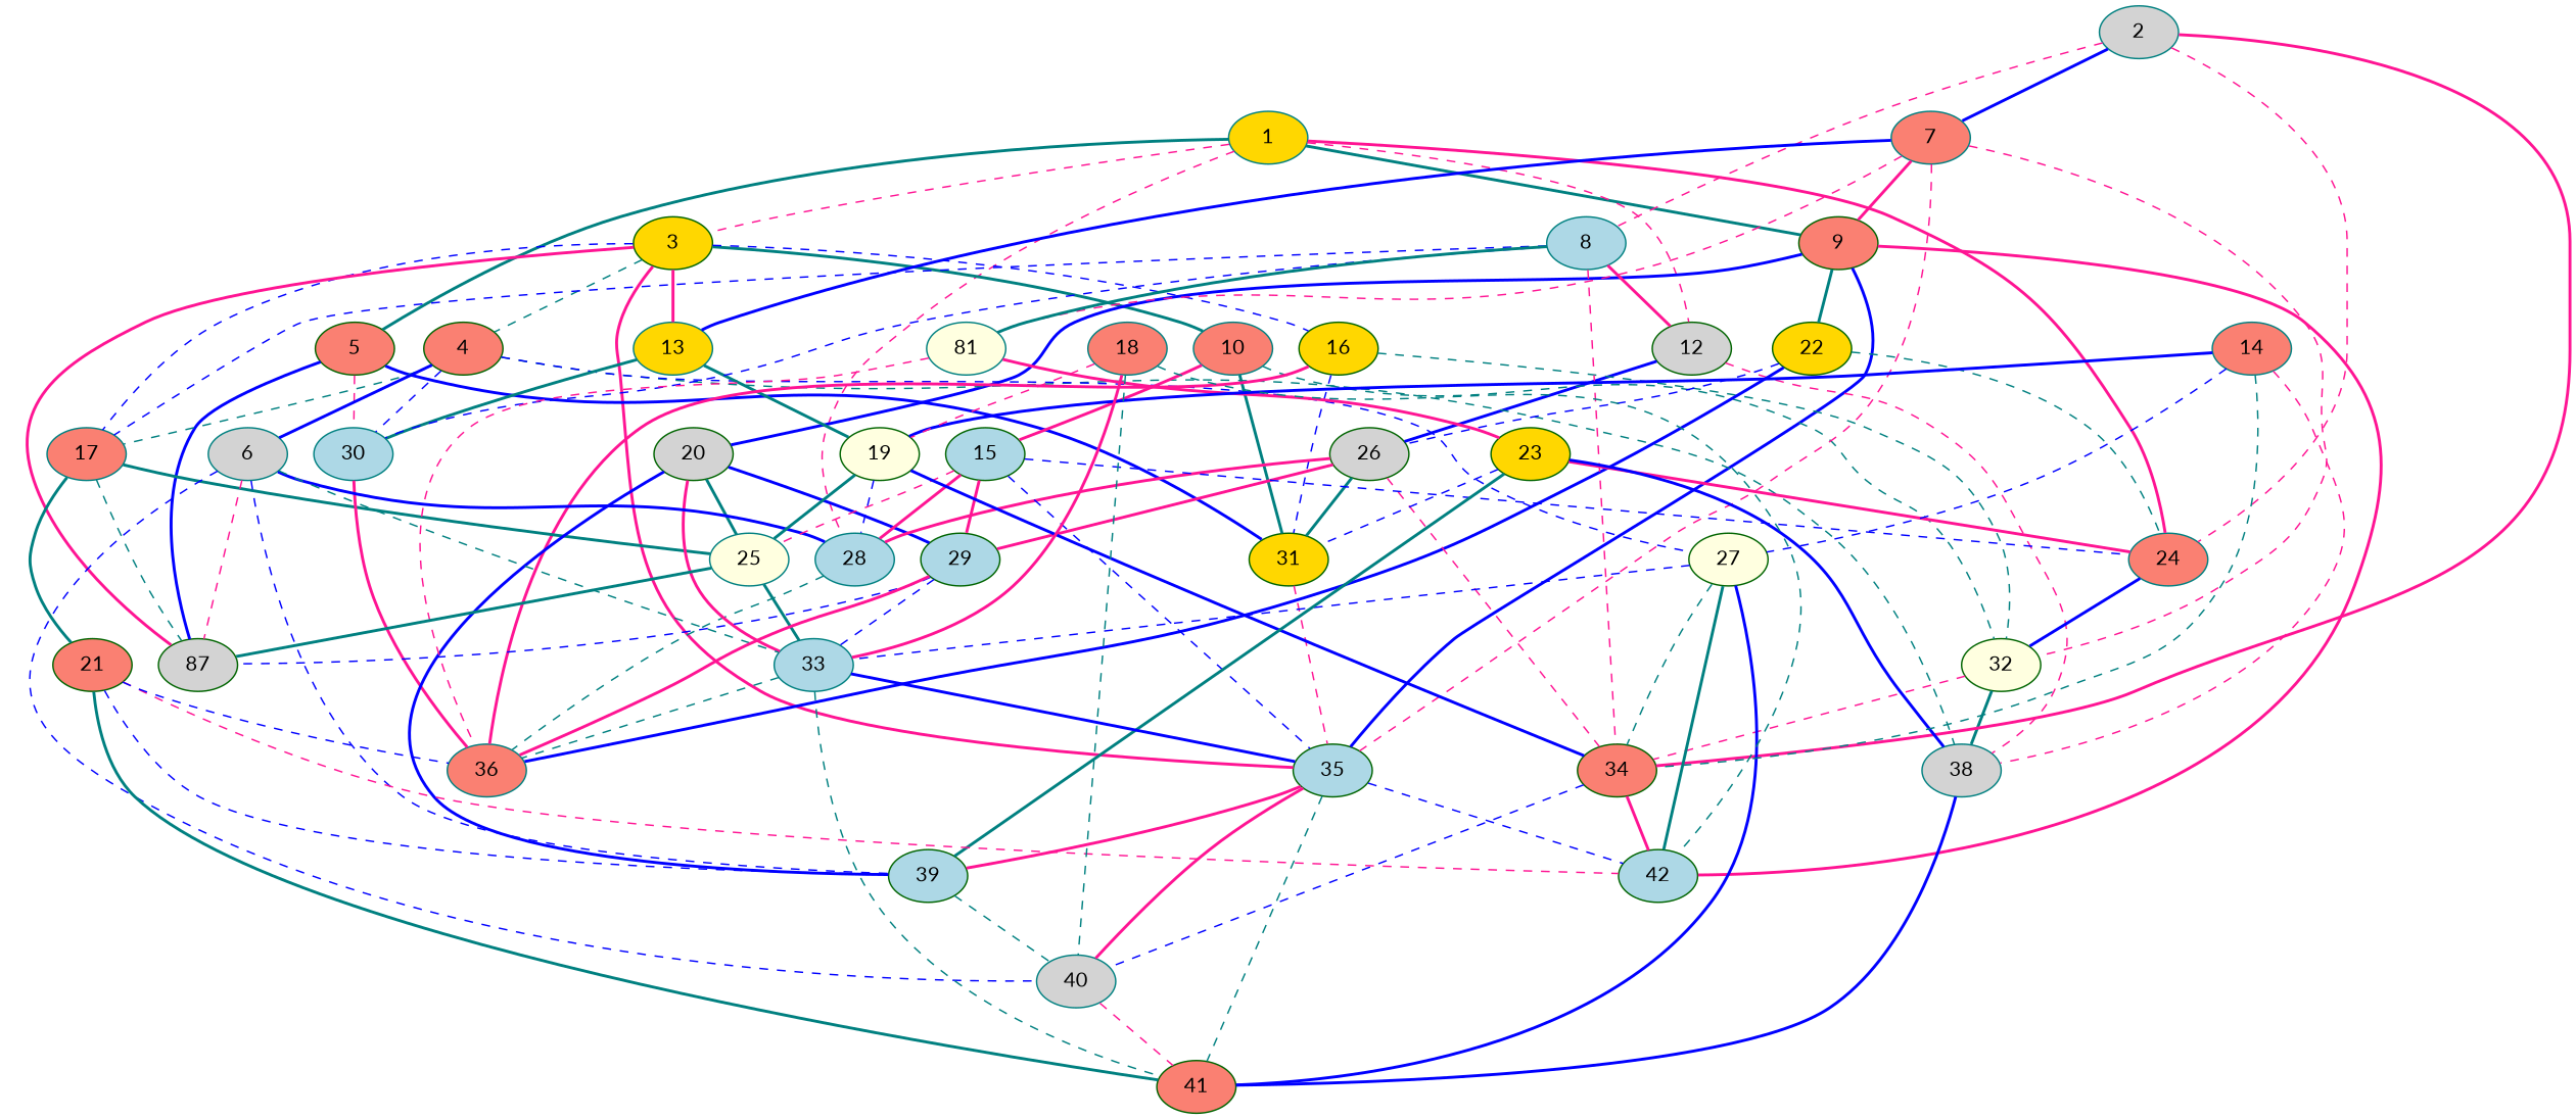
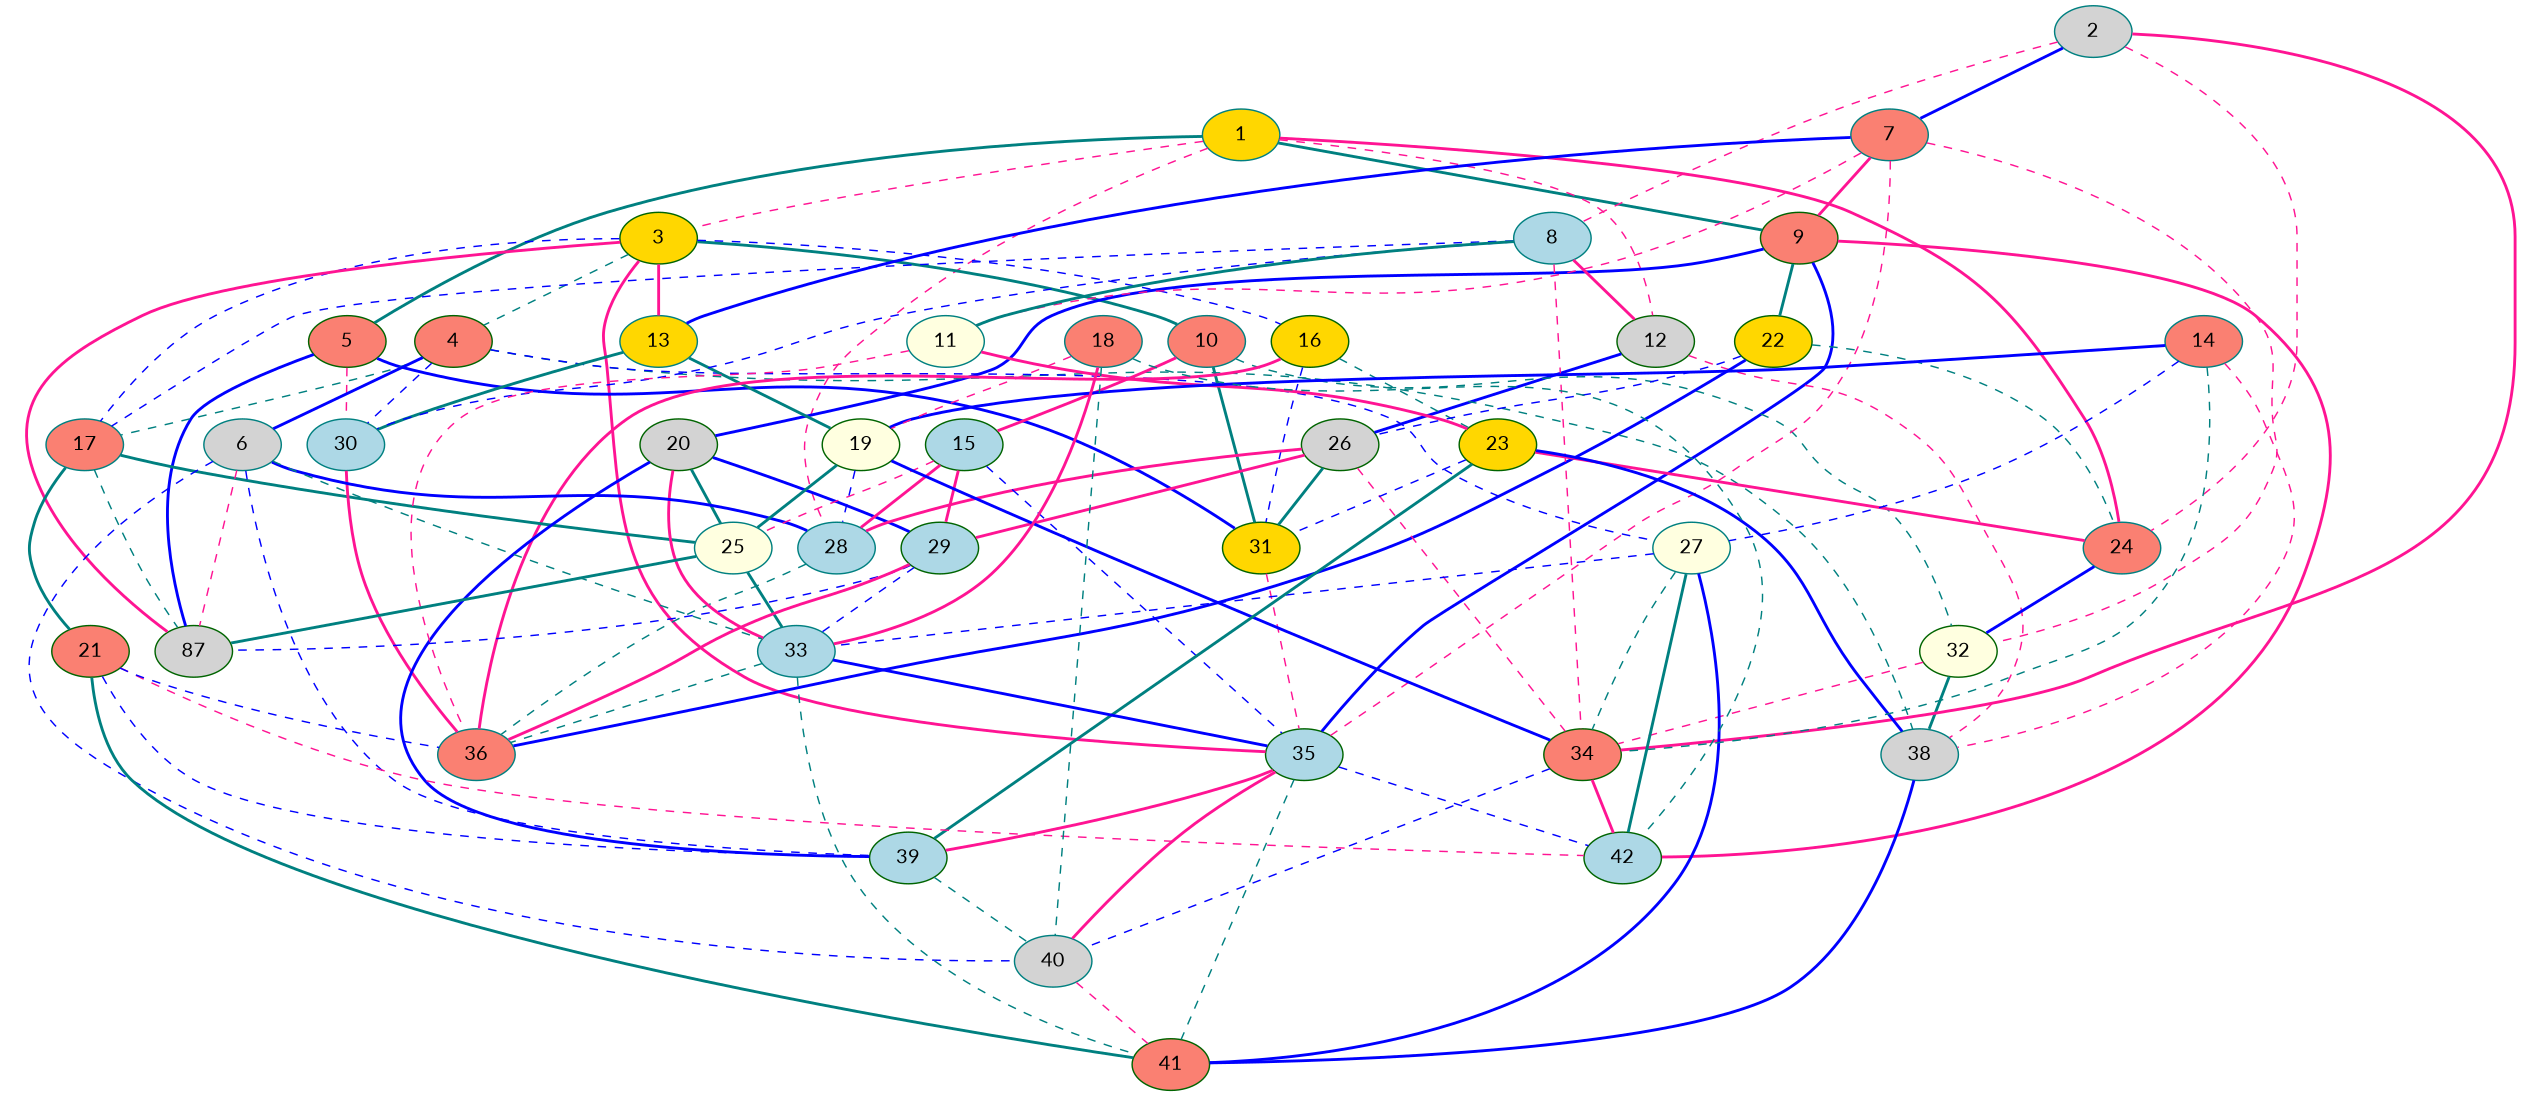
  graph {
    fontname=Lato
    node [color=darkgreen fillcolor=salmon fontname=Lato style=filled]
    edge [color=deeppink fontname=Lato style=bold weight=1.0]
    1 [color=teal fillcolor=gold]
    3 [fillcolor=gold]
    5
    9
    12 [fillcolor=lightgrey]
    24 [color=teal]
    28 [color=teal fillcolor=lightblue]
    4
    10 [color=teal]
    13 [color=teal fillcolor=gold]
    16 [fillcolor=gold]
    17 [color=teal]
    35 [fillcolor=lightblue]
    n14 [fillcolor=lightgrey label=87]
    30 [color=teal fillcolor=lightblue]
    31 [fillcolor=gold]
    20 [fillcolor=lightgrey]
    22 [fillcolor=gold]
    42 [fillcolor=lightblue]
    38 [color=teal fillcolor=lightgrey]
    26 [fillcolor=lightgrey]
    32 [fillcolor=lightyellow]
    36 [color=teal]
    2 [color=teal fillcolor=lightgrey]
    7 [color=teal]
    8 [color=teal fillcolor=lightblue]
    34
-   11 [color=teal fillcolor=lightyellow label=81]
+   11 [color=teal fillcolor=lightyellow]
    40 [color=teal fillcolor=lightgrey]
    6 [color=teal fillcolor=lightgrey]
-   27 [fillcolor=lightyellow]
+   27 [color=teal fillcolor=lightyellow]
    15 [fillcolor=lightblue]
    19 [fillcolor=lightyellow]
    23 [fillcolor=gold]
    25 [color=teal fillcolor=lightyellow]
    21
    39 [fillcolor=lightblue]
    41
    33 [color=teal fillcolor=lightblue]
    29 [fillcolor=lightblue]
    14 [color=teal]
    18 [color=teal]
    1 -- 3 [style=dashed]
    1 -- 5 [color=teal]
    1 -- 9 [color=teal]
    1 -- 12 [style=dashed]
    1 -- 24
    1 -- 28 [style=dashed]
    3 -- 4 [color=teal style=dashed]
    3 -- 10 [color=teal]
    3 -- 13
    3 -- 16 [color=blue style=dashed]
    3 -- 17 [color=blue style=dashed]
    3 -- 35
    3 -- n14
    5 -- n14 [color=blue]
    5 -- 30 [style=dashed]
    5 -- 31 [color=blue]
    9 -- 35 [color=blue]
    9 -- 20 [color=blue]
    9 -- 22 [color=teal]
    9 -- 42
    12 -- 38 [style=dashed]
    12 -- 26 [color=blue]
    24 -- 32 [color=blue]
    28 -- 36 [color=teal style=dashed]
    4 -- 17 [color=teal style=dashed]
    4 -- 30 [color=blue style=dashed]
    4 -- 38 [color=teal style=dashed]
    4 -- 6 [color=blue]
    4 -- 27 [color=blue style=dashed]
    10 -- 31 [color=teal]
    10 -- 32 [color=teal style=dashed]
    10 -- 15
    13 -- 30 [color=teal]
    13 -- 19 [color=teal]
    16 -- 31 [color=blue style=dashed]
    16 -- 36
-   16 -- 32 [color=teal style=dashed]
+   16 -- 23 [color=teal style=dashed]
    17 -- n14 [color=teal style=dashed]
    17 -- 25 [color=teal]
    17 -- 21 [color=teal]
    35 -- 42 [color=blue style=dashed]
    35 -- 40
    35 -- 39
    35 -- 41 [color=teal style=dashed]
    30 -- 36 [weight=2.0]
    31 -- 35 [style=dashed]
    20 -- 25 [color=teal]
    20 -- 39 [color=blue]
    20 -- 33 [weight=2.0]
    20 -- 29 [color=blue]
    22 -- 24 [color=teal style=dashed]
    22 -- 26 [color=blue style=dashed]
    22 -- 36 [color=blue]
    38 -- 41 [color=blue]
    26 -- 28
    26 -- 31 [color=teal]
    26 -- 34 [style=dashed]
    26 -- 29
    32 -- 38 [color=teal]
    32 -- 34 [style=dashed weight=2.0]
    2 -- 24 [style=dashed]
    2 -- 7 [color=blue]
    2 -- 8 [style=dashed]
    2 -- 34
    7 -- 9
    7 -- 13 [color=blue]
    7 -- 35 [style=dashed]
    7 -- 32 [style=dashed]
    7 -- 11 [style=dashed]
    8 -- 12
    8 -- 17 [color=blue style=dashed]
    8 -- 30 [color=blue style=dashed]
    8 -- 34 [style=dashed]
    8 -- 11 [color=teal]
    34 -- 42
    34 -- 40 [color=blue style=dashed]
    11 -- 36 [style=dashed]
    11 -- 23
    40 -- 41 [style=dashed]
    6 -- 28 [color=blue]
    6 -- n14 [style=dashed]
    6 -- 40 [color=blue style=dashed]
    6 -- 39 [color=blue style=dashed]
    6 -- 33 [color=teal style=dashed]
    27 -- 42 [color=teal]
    27 -- 34 [color=teal style=dashed]
    27 -- 41 [color=blue]
    27 -- 33 [color=blue style=dashed]
-   15 -- 24 [color=blue style=dashed]
    15 -- 28
    15 -- 35 [color=blue style=dashed]
    15 -- 25 [style=dashed]
    15 -- 29
    19 -- 28 [color=blue style=dashed]
    19 -- 34 [color=blue]
    19 -- 25 [color=teal]
    23 -- 24
    23 -- 31 [color=blue style=dashed]
    23 -- 38 [color=blue]
    23 -- 39 [color=teal]
    25 -- n14 [color=teal]
    25 -- 33 [color=teal]
    21 -- 42 [style=dashed]
    21 -- 36 [color=blue style=dashed weight=2.0]
    21 -- 39 [color=blue style=dashed]
    21 -- 41 [color=teal]
    39 -- 40 [color=teal style=dashed]
    33 -- 35 [color=blue]
    33 -- 36 [color=teal style=dashed]
    33 -- 41 [color=teal style=dashed]
    29 -- n14 [color=blue style=dashed]
    29 -- 36
    29 -- 33 [color=blue style=dashed]
    14 -- 38 [style=dashed]
    14 -- 34 [color=teal style=dashed]
    14 -- 27 [color=blue style=dashed]
    14 -- 19 [color=blue]
    18 -- 42 [color=teal style=dashed]
    18 -- 40 [color=teal style=dashed]
    18 -- 19 [style=dashed]
    18 -- 33
  }
